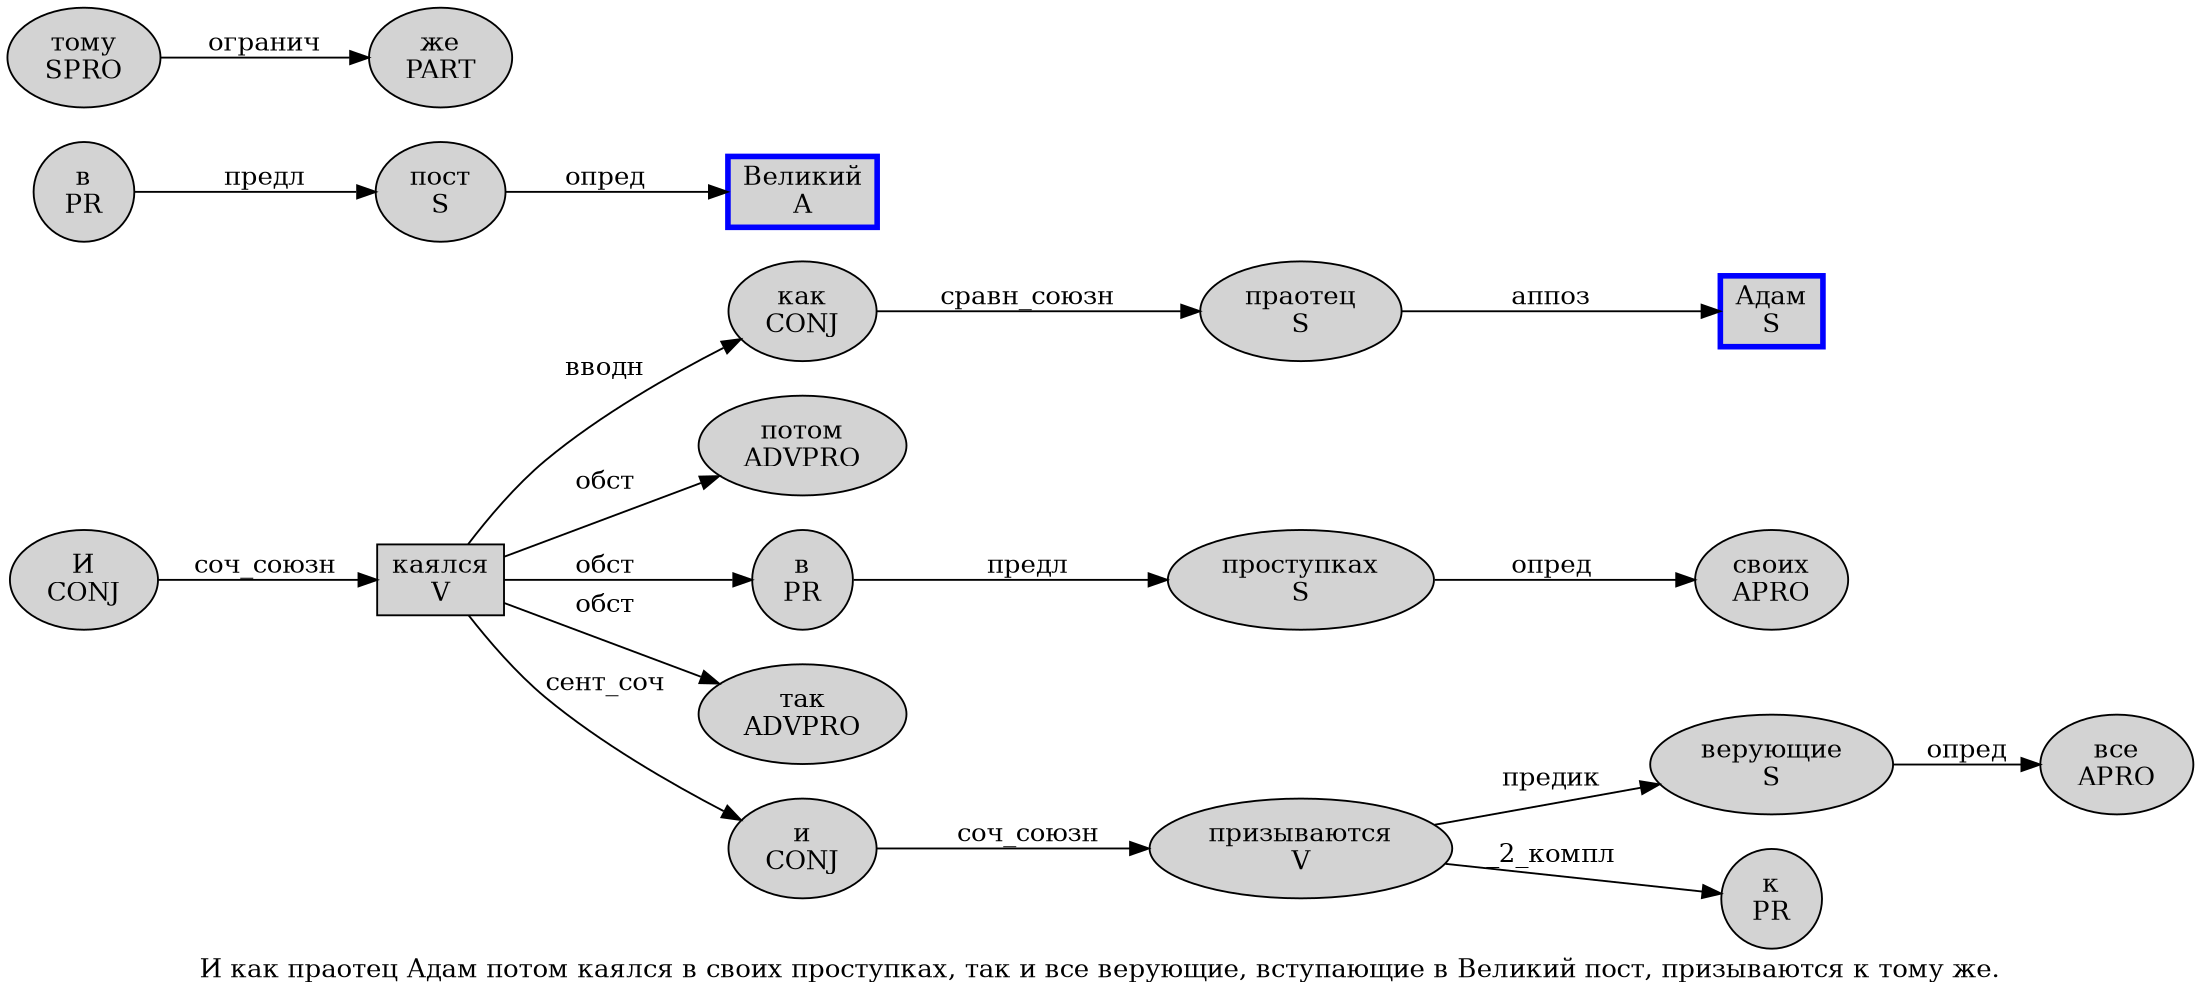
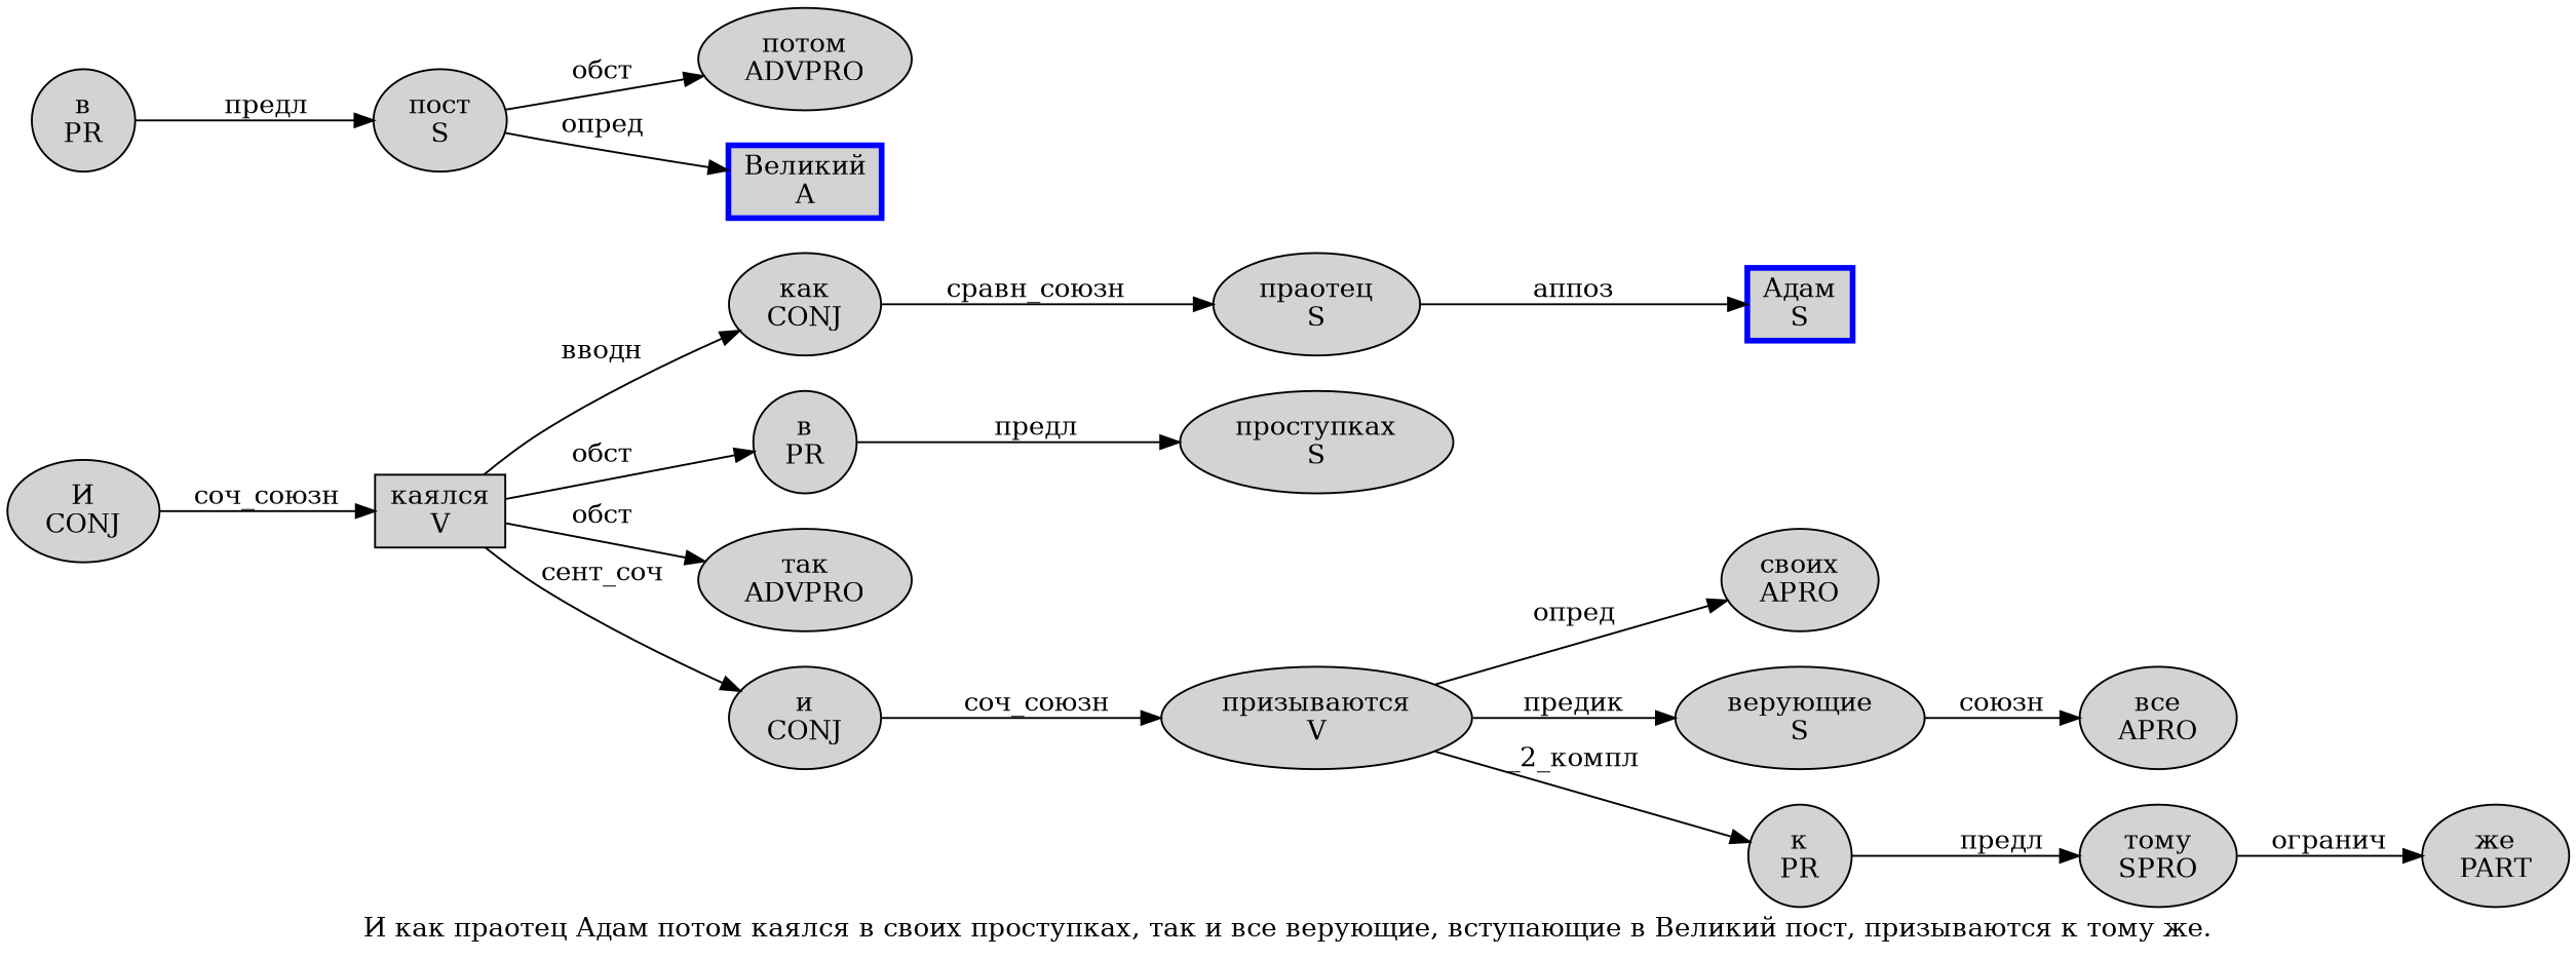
  digraph {
    label="И как праотец Адам потом каялся в своих проступках, так и все верующие, вступающие в Великий пост, призываются к тому же."
    rankdir=LR
    node [fillcolor=lightgray penwidth=1 shape=ellipse style=filled]
    n1 [label="И\nCONJ"]
    n2 [label="каялся\nV" shape=box]
    n3 [label="как\nCONJ"]
    n4 [label="потом\nADVPRO"]
    n5 [label="в\nPR"]
    n6 [label="так\nADVPRO"]
    n7 [label="и\nCONJ"]
    n8 [label="праотец\nS"]
    n9 [color=blue label="Адам\nS" penwidth=3 shape=box]
    n10 [label="проступках\nS"]
    n11 [label="призываются\nV"]
    n12 [label="своих\nAPRO"]
    n13 [label="верующие\nS"]
    n14 [label="к\nPR"]
    n15 [label="все\nAPRO"]
    n16 [label="в\nPR"]
    n17 [label="пост\nS"]
    n18 [color=blue label="Великий\nA" penwidth=3 shape=box]
    n19 [label="тому\nSPRO"]
    n20 [label="же\nPART"]
    n1 -> n2 [label="соч_союзн"]
    n2 -> n3 [label="вводн"]
-   n2 -> n4 [label="обст"]
+   n17 -> n4 [label="обст"]
    n2 -> n5 [label="обст"]
    n2 -> n6 [label="обст"]
    n2 -> n7 [label="сент_соч"]
    n3 -> n8 [label="сравн_союзн"]
    n5 -> n10 [label="предл"]
    n7 -> n11 [label="соч_союзн"]
    n8 -> n9 [label="аппоз"]
-   n10 -> n12 [label="опред"]
+   n11 -> n12 [label="опред"]
    n11 -> n13 [label="предик"]
    n11 -> n14 [label="_2_компл"]
-   n13 -> n15 [label="опред"]
+   n13 -> n15 [label="союзн"]
+   n14 -> n19 [label="предл"]
    n16 -> n17 [label="предл"]
    n17 -> n18 [label="опред"]
    n19 -> n20 [label="огранич"]
  }
